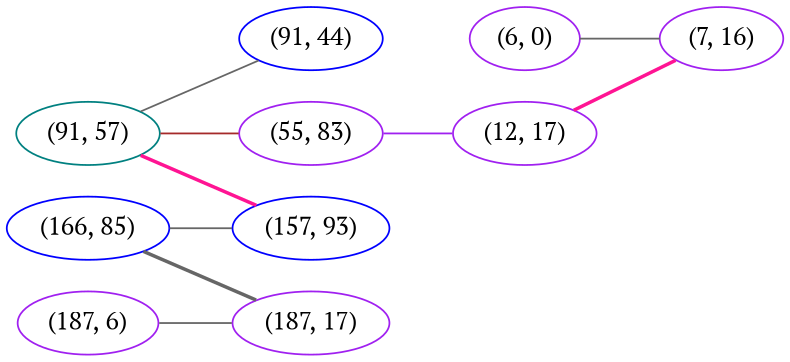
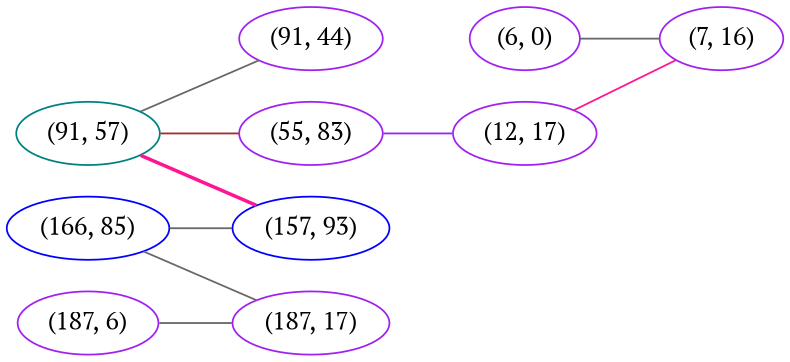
  graph {
    fontname="PT Serif"
    rankdir=LR
    node [color=purple fontname="PT Serif"]
    edge [color=gray40 fontname="PT Serif" style=solid weight=1]
    n1 [label="(6, 0)"]
    "(7, 16)"
    "(91, 57)" [color=teal]
-   "(91, 44)" [color=blue]
+   "(91, 44)"
    n5 [label="(55, 83)"]
    n6 [color=blue label="(157, 93)"]
    "(12, 17)"
    "(187, 6)"
    "(187, 17)"
    "(166, 85)" [color=blue]
    n1 -- "(7, 16)" [weight=4]
    "(91, 57)" -- "(91, 44)"
    "(91, 57)" -- n5 [color=brown]
    "(91, 57)" -- n6 [color=deeppink style=bold]
    n5 -- "(12, 17)" [color=purple weight=2]
-   "(12, 17)" -- "(7, 16)" [color=deeppink style=bold]
+   "(12, 17)" -- "(7, 16)" [color=deeppink]
    "(187, 6)" -- "(187, 17)"
    "(166, 85)" -- n6
-   "(166, 85)" -- "(187, 17)" [style=bold]
+   "(166, 85)" -- "(187, 17)"
  }
